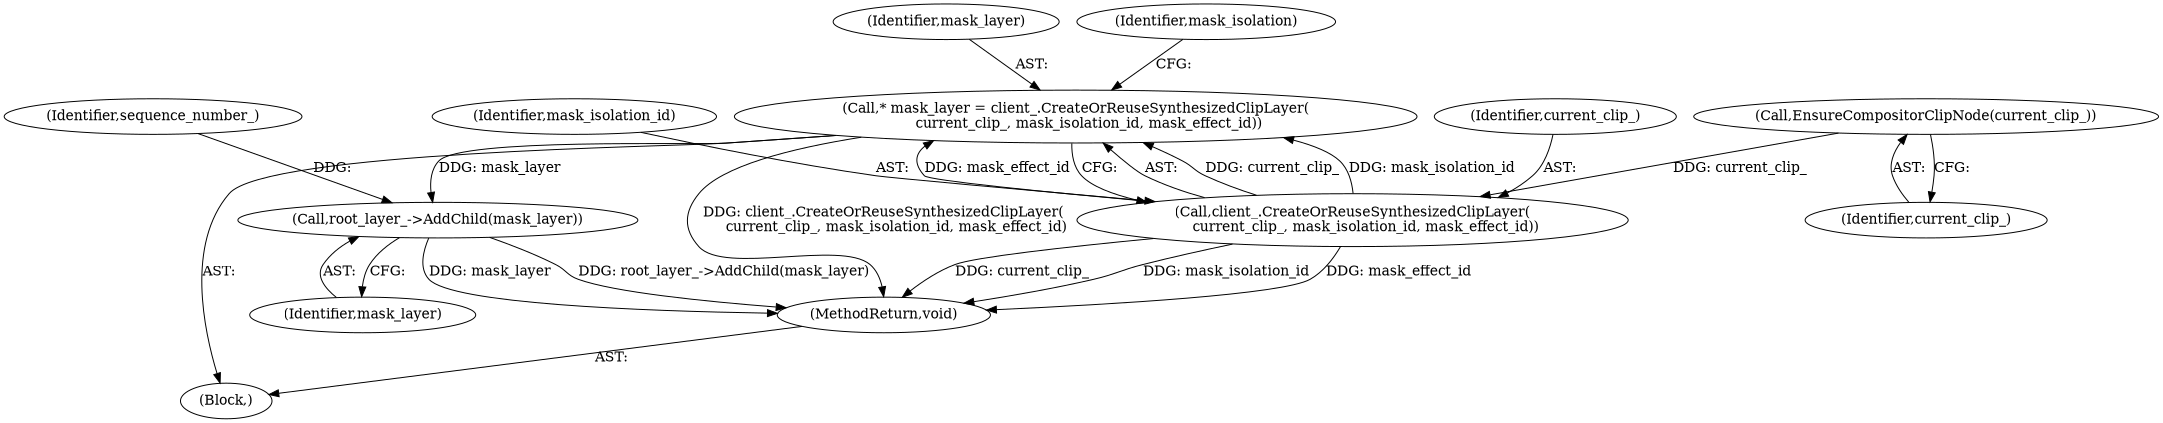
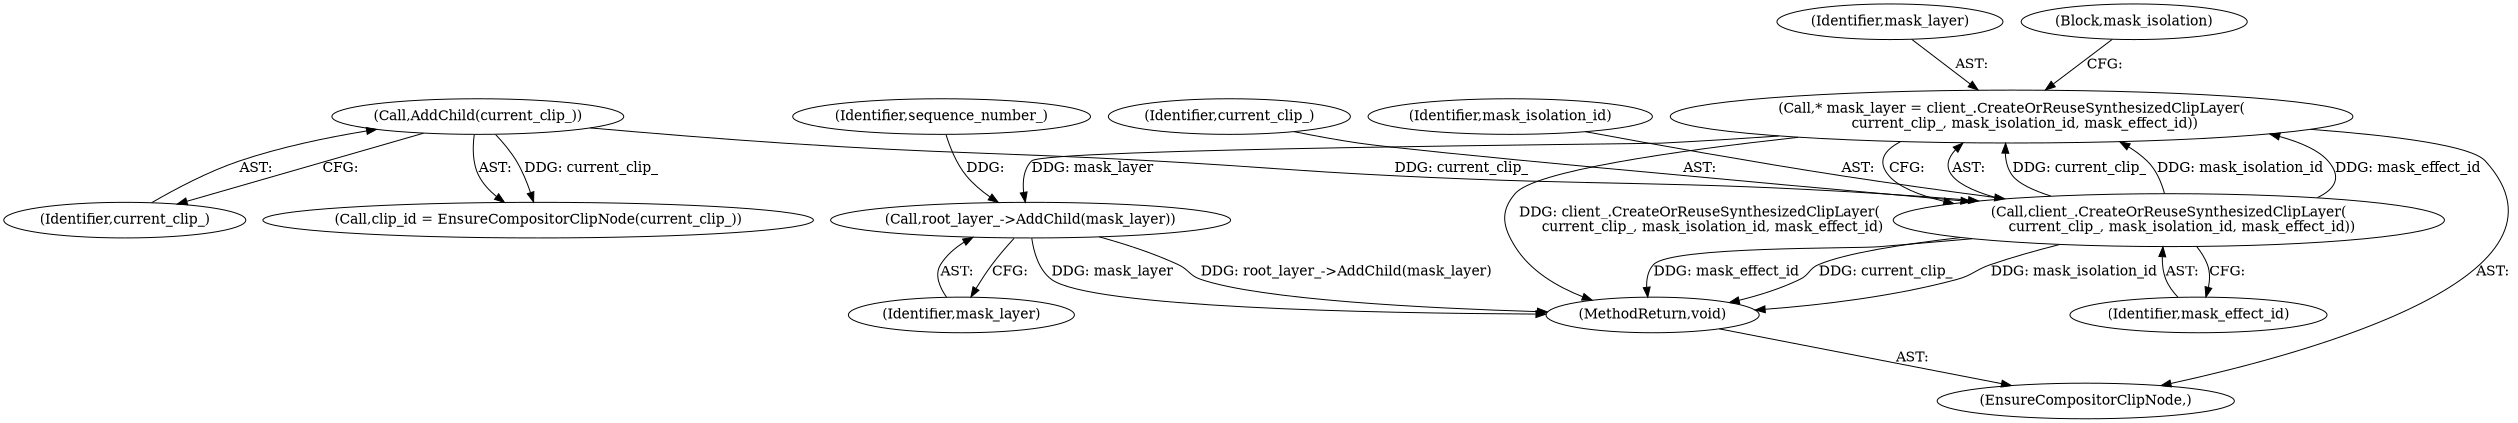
  digraph {
    n1 [label="(Call,* mask_layer = client_.CreateOrReuseSynthesizedClipLayer(\n      current_clip_, mask_isolation_id, mask_effect_id))"]
    n2 [label="(Call,client_.CreateOrReuseSynthesizedClipLayer(\n      current_clip_, mask_isolation_id, mask_effect_id))"]
    n3 [label="(Call,root_layer_->AddChild(mask_layer))"]
-   n4 [label="(Block,)"]
+   n4 [label="(EnsureCompositorClipNode,)"]
    n5 [label="(MethodReturn,void)"]
+   n6 [label="(Identifier,mask_effect_id)"]
    n7 [label="(Identifier,mask_layer)"]
-   n8 [label="(Call,EnsureCompositorClipNode(current_clip_))"]
+   n8 [label="(Call,AddChild(current_clip_))"]
+   n9 [label="(Call,clip_id = EnsureCompositorClipNode(current_clip_))"]
    n10 [label="(Identifier,current_clip_)"]
    n11 [label="(Identifier,current_clip_)"]
    n12 [label="(Identifier,mask_isolation_id)"]
    n13 [label="(Identifier,mask_layer)"]
    n14 [label="(Identifier,sequence_number_)"]
-   n15 [label="(Identifier,mask_isolation)"]
+   n15 [label="(Block,mask_isolation)"]
    n1 -> n2 [label="CFG: "]
    n1 -> n3 [label="DDG: mask_layer"]
    n1 -> n4 [label="AST: "]
    n1 -> n5 [label="DDG: client_.CreateOrReuseSynthesizedClipLayer(\n      current_clip_, mask_isolation_id, mask_effect_id)"]
    n2 -> n1 [label="AST: "]
    n2 -> n1 [label="DDG: current_clip_"]
    n2 -> n1 [label="DDG: mask_isolation_id"]
    n2 -> n1 [label="DDG: mask_effect_id"]
    n2 -> n5 [label="DDG: mask_isolation_id"]
    n2 -> n5 [label="DDG: mask_effect_id"]
    n2 -> n5 [label="DDG: current_clip_"]
+   n2 -> n6 [label="CFG: "]
    n3 -> n5 [label="DDG: root_layer_->AddChild(mask_layer)"]
    n3 -> n5 [label="DDG: mask_layer"]
    n3 -> n7 [label="CFG: "]
    n5 -> n4 [label="AST: "]
+   n6 -> n2 [label="AST: "]
    n7 -> n3 [label="AST: "]
    n8 -> n2 [label="DDG: current_clip_"]
+   n8 -> n9 [label="AST: "]
+   n8 -> n9 [label="DDG: current_clip_"]
    n8 -> n10 [label="CFG: "]
    n10 -> n8 [label="AST: "]
    n11 -> n2 [label="AST: "]
    n12 -> n2 [label="AST: "]
    n13 -> n1 [label="AST: "]
    n14 -> n3 [label="DDG: "]
    n15 -> n1 [label="CFG: "]
  }
